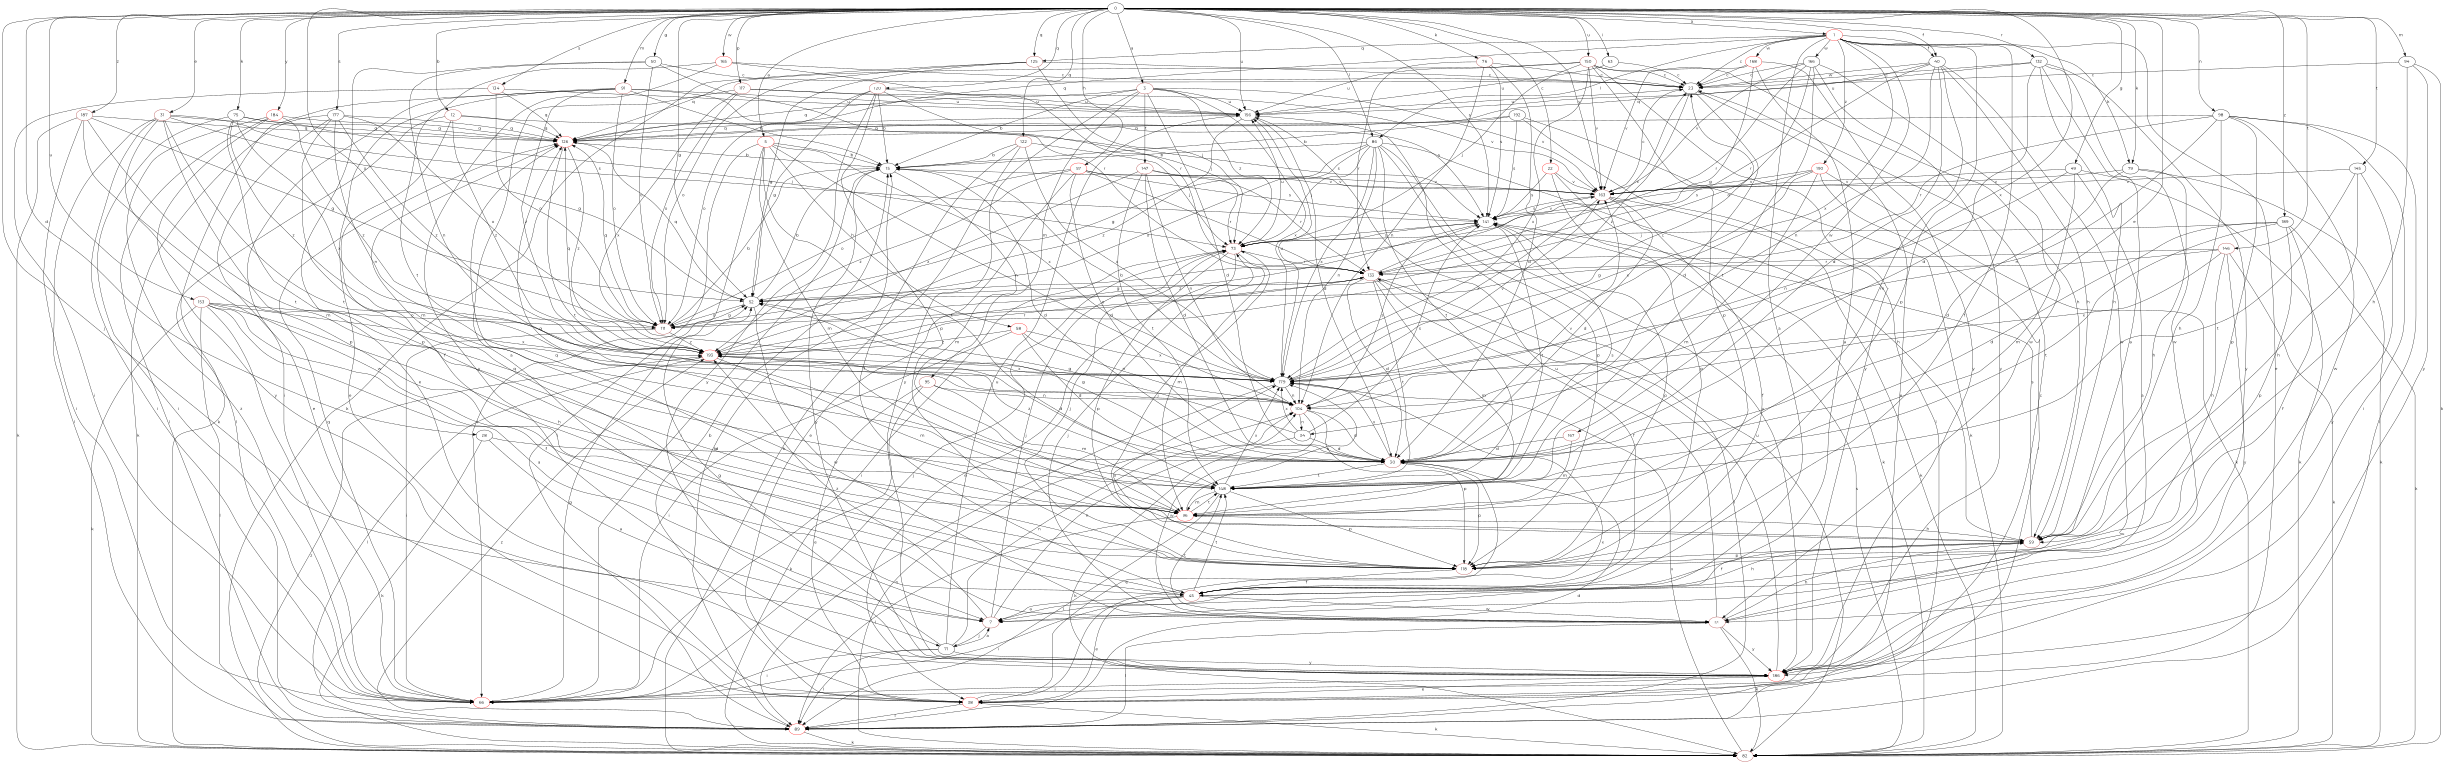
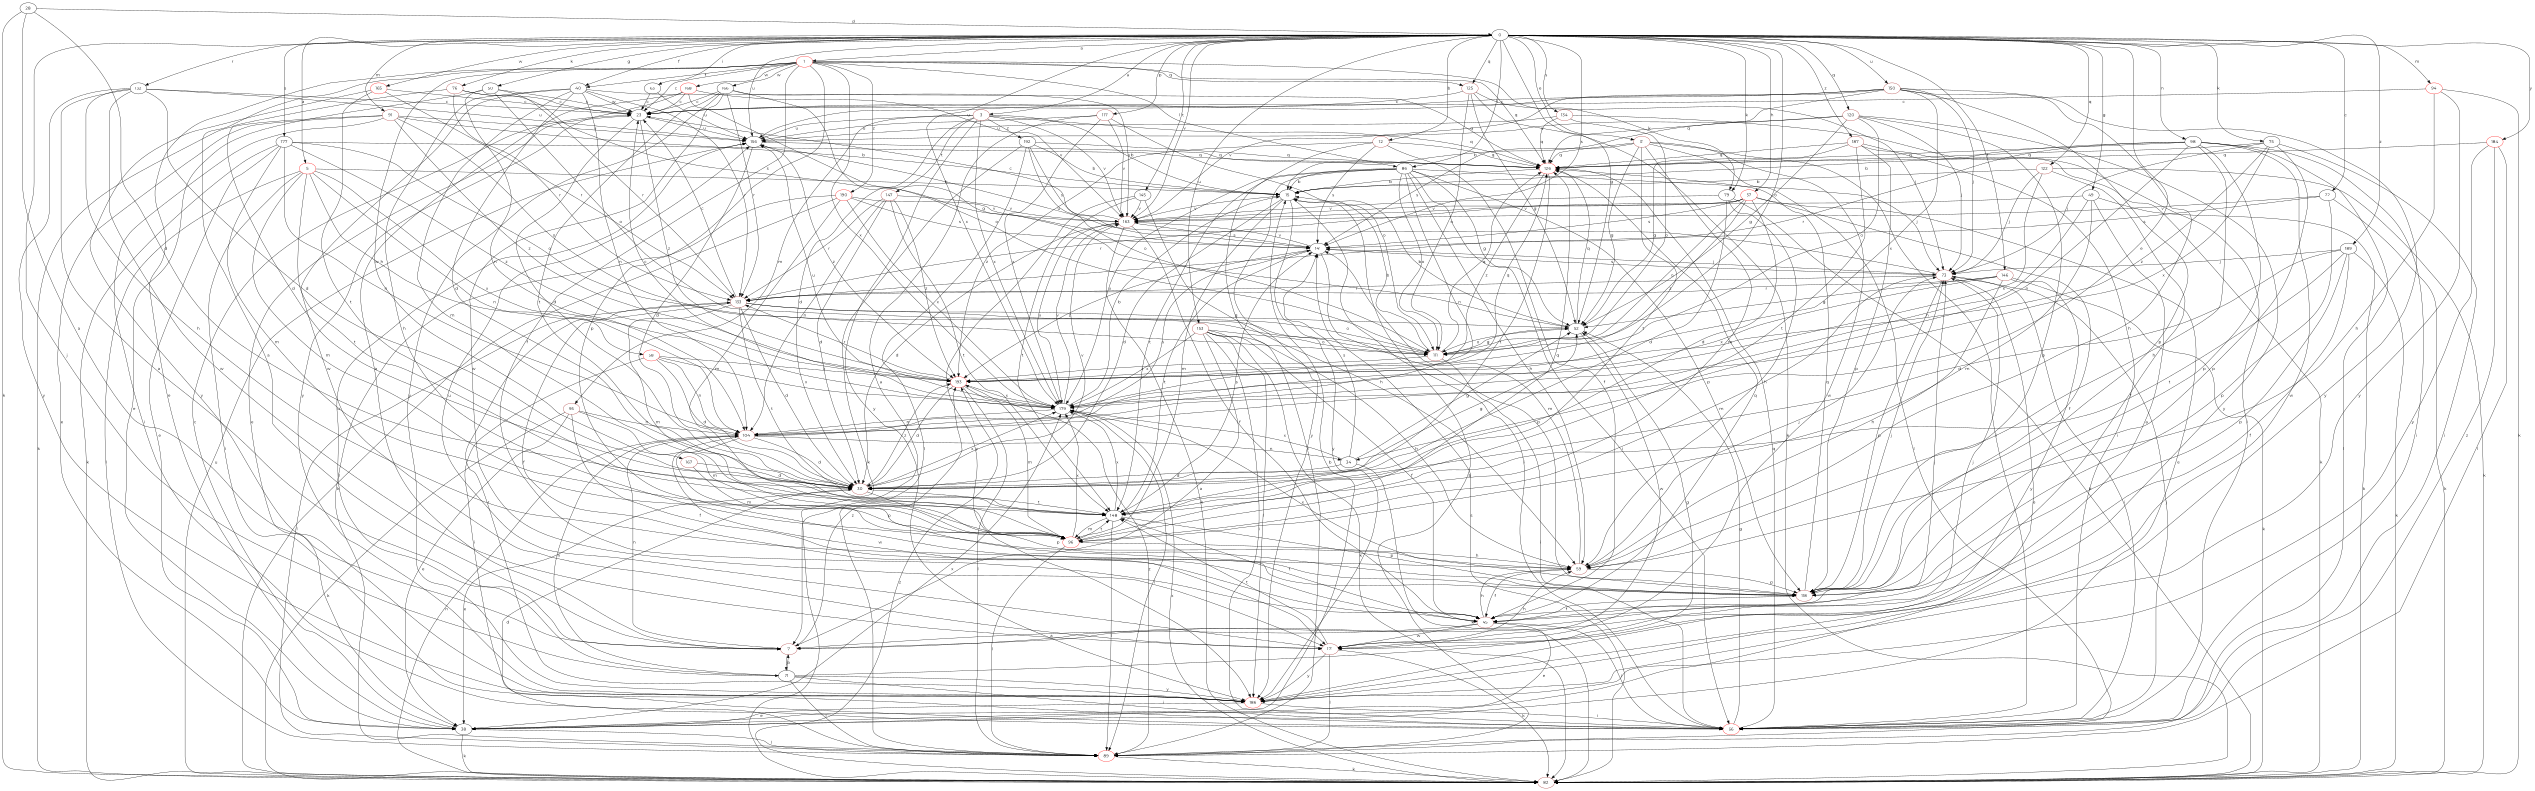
  strict digraph {
    fontname=Montserrat
    node [color=brown fontname=Montserrat]
    edge [fontname=Montserrat]
    0 [color=black]
    1 [color=red]
    3
    5 [color=red]
    12
-   22 [color=red]
+   22 [color=black]
    28 [color=black]
    31
    34 [color=black]
    40 [color=black]
    49 [color=black]
    50 [color=black]
    52 [color=black]
    57 [color=red]
    63 [color=black]
    71 [color=black]
    75 [color=black]
    76
    79 [color=black]
    86 [color=black]
    91
-   94 [color=black]
+   94 [color=red]
    98 [color=black]
    111
    117
    120
    122
    125
    132 [color=black]
    134
    n31 [color=black label=177]
    141 [color=black]
    145 [color=black]
    146
    150
    153
    156 [color=black]
    163
    165 [color=red]
    179 [color=black]
    184 [color=red]
    187
    189 [color=black]
    7
    23 [color=black]
-   38 [color=red]
+   38 [color=black]
    45
    118
    126 [color=red]
    166 [color=black]
    167
    168 [color=red]
    190 [color=red]
    15 [color=black]
    30
    95
    147
    186 [color=red]
    192 [color=black]
    58 [color=red]
    66 [color=red]
    89 [color=red]
    96 [color=red]
    104
    148 [color=black]
    193 [color=red]
    82
    171
    59
    133
    73
    0 -> 1 [label=a]
    0 -> 3 [label=a]
    0 -> 5 [label=a]
    0 -> 12 [label=b]
    0 -> 22 [label=c]
-   0 -> 28 [label=d]
+   28 -> 0 [label=d]
    0 -> 31 [label=e]
    0 -> 34 [label=e]
    0 -> 40 [label=f]
    0 -> 49 [label=g]
    0 -> 50 [label=g]
    0 -> 52 [label=g]
    0 -> 57 [label=h]
    0 -> 63 [label=i]
    0 -> 71 [label=j]
    0 -> 75 [label=k]
    0 -> 76 [label=k]
    0 -> 79 [label=k]
    0 -> 86 [label=l]
    0 -> 91 [label=m]
    0 -> 94 [label=m]
    0 -> 98 [label=n]
    0 -> 111 [label=o]
    0 -> 117 [label=p]
    0 -> 120 [label=q]
    0 -> 122 [label=q]
    0 -> 125 [label=q]
    0 -> 132 [label=r]
    0 -> 134 [label=s]
    0 -> n31 [label=s]
    0 -> 141 [label=s]
    0 -> 145 [label=t]
    0 -> 146 [label=t]
    0 -> 150 [label=u]
    0 -> 153 [label=u]
    0 -> 156 [label=u]
    0 -> 163 [label=v]
    0 -> 165 [label=w]
    0 -> 179 [label=x]
    0 -> 184 [label=y]
    0 -> 187 [label=z]
    0 -> 189 [label=z]
    1 -> 40 [label=f]
    1 -> 79 [label=k]
    1 -> 86 [label=l]
    1 -> 125 [label=q]
    1 -> 179 [label=x]
    1 -> 7 [label=a]
    1 -> 23 [label=c]
    1 -> 38 [label=e]
    1 -> 45 [label=f]
    1 -> 118 [label=p]
    1 -> 126 [label=q]
    1 -> 166 [label=w]
    1 -> 167 [label=w]
    1 -> 168 [label=w]
    1 -> 190 [label=z]
    3 -> 156 [label=u]
    3 -> 163 [label=v]
    3 -> 179 [label=x]
    3 -> 126 [label=q]
    3 -> 15 [label=b]
    3 -> 30 [label=d]
    3 -> 95 [label=m]
    3 -> 147 [label=t]
    3 -> 186 [label=y]
-   3 -> 73 [label=z]
+   3 -> 192 [label=z]
    5 -> 179 [label=x]
    5 -> 15 [label=b]
    5 -> 58 [label=h]
    5 -> 66 [label=i]
    5 -> 89 [label=l]
    5 -> 96 [label=m]
    5 -> 104 [label=n]
    5 -> 148 [label=t]
    12 -> 141 [label=s]
    12 -> 45 [label=f]
    12 -> 126 [label=q]
    12 -> 89 [label=l]
    12 -> 193 [label=z]
    22 -> 141 [label=s]
    22 -> 163 [label=v]
    22 -> 118 [label=p]
    22 -> 82 [label=k]
    28 -> 7 [label=a]
    28 -> 30 [label=d]
    28 -> 82 [label=k]
    31 -> 52 [label=g]
    31 -> 141 [label=s]
    31 -> 126 [label=q]
    31 -> 66 [label=i]
    31 -> 89 [label=l]
    31 -> 96 [label=m]
    31 -> 148 [label=t]
    31 -> 171 [label=w]
    34 -> 52 [label=g]
    34 -> 141 [label=s]
    34 -> 179 [label=x]
    34 -> 30 [label=d]
    34 -> 82 [label=k]
    40 -> 23 [label=w]
    40 -> 126 [label=q]
    40 -> 30 [label=d]
    40 -> 96 [label=m]
    40 -> 104 [label=n]
    40 -> 171 [label=w]
    40 -> 59 [label=h]
    40 -> 133 [label=r]
    49 -> 163 [label=v]
    49 -> 7 [label=a]
    49 -> 96 [label=m]
    49 -> 104 [label=n]
    49 -> 82 [label=k]
    50 -> 111 [label=o]
    50 -> 23 [label=c]
    50 -> 38 [label=e]
    50 -> 104 [label=n]
    50 -> 133 [label=r]
    52 -> 111 [label=o]
    52 -> 126 [label=q]
    52 -> 15 [label=b]
    52 -> 171 [label=w]
    57 -> 111 [label=o]
    57 -> 141 [label=s]
    57 -> 163 [label=v]
    57 -> 38 [label=e]
+   57 -> 45 [label=f]
    57 -> 30 [label=d]
    57 -> 193 [label=z]
    57 -> 133 [label=r]
    63 -> 156 [label=u]
    63 -> 23 [label=c]
    71 -> 52 [label=g]
    71 -> 156 [label=u]
    71 -> 7 [label=a]
    71 -> 186 [label=y]
    71 -> 66 [label=i]
    71 -> 89 [label=l]
    71 -> 104 [label=n]
    75 -> 179 [label=x]
    75 -> 118 [label=p]
    75 -> 126 [label=q]
    75 -> 66 [label=i]
    75 -> 193 [label=z]
    75 -> 73 [label=j]
    76 -> 141 [label=s]
    76 -> 23 [label=c]
    76 -> 30 [label=d]
-   76 -> 104 [label=n]
    76 -> 133 [label=r]
    79 -> 163 [label=v]
    79 -> 30 [label=d]
    79 -> 82 [label=k]
    79 -> 59 [label=h]
    86 -> 52 [label=g]
    86 -> 111 [label=o]
    86 -> 179 [label=x]
    86 -> 118 [label=p]
    86 -> 15 [label=b]
    86 -> 186 [label=y]
+   86 -> 66 [label=i]
    86 -> 104 [label=n]
    86 -> 148 [label=t]
    86 -> 59 [label=h]
    86 -> 73 [label=j]
    91 -> 111 [label=o]
-   91 -> 141 [label=s]
    91 -> 156 [label=u]
    91 -> 38 [label=e]
    91 -> 15 [label=b]
    91 -> 66 [label=i]
    91 -> 193 [label=z]
    91 -> 82 [label=k]
    94 -> 23 [label=c]
    94 -> 186 [label=y]
    94 -> 82 [label=k]
    94 -> 59 [label=h]
    98 -> 118 [label=p]
    98 -> 126 [label=q]
+   98 -> 15 [label=b]
    98 -> 66 [label=i]
    98 -> 89 [label=l]
    98 -> 104 [label=n]
    98 -> 171 [label=w]
    98 -> 59 [label=h]
    98 -> 133 [label=r]
    111 -> 52 [label=g]
    111 -> 126 [label=q]
    111 -> 15 [label=b]
    111 -> 66 [label=i]
    111 -> 193 [label=z]
    117 -> 111 [label=o]
    117 -> 156 [label=u]
    117 -> 163 [label=v]
    117 -> 179 [label=x]
    117 -> 7 [label=a]
    120 -> 52 [label=g]
    120 -> 111 [label=o]
    120 -> 156 [label=u]
    120 -> 118 [label=p]
    120 -> 15 [label=b]
    120 -> 186 [label=y]
    120 -> 73 [label=j]
    122 -> 179 [label=x]
    122 -> 45 [label=f]
    122 -> 15 [label=b]
    122 -> 82 [label=k]
    122 -> 73 [label=j]
    125 -> 52 [label=g]
    125 -> 111 [label=o]
    125 -> 23 [label=c]
    125 -> 82 [label=k]
    125 -> 73 [label=j]
    132 -> 156 [label=u]
    132 -> 7 [label=a]
    132 -> 23 [label=c]
    132 -> 30 [label=d]
    132 -> 186 [label=y]
    132 -> 171 [label=w]
    132 -> 59 [label=h]
    134 -> 111 [label=o]
    134 -> 156 [label=u]
    134 -> 126 [label=q]
    134 -> 66 [label=i]
    n31 -> 111 [label=o]
    n31 -> 38 [label=e]
    n31 -> 126 [label=q]
    n31 -> 96 [label=m]
    n31 -> 104 [label=n]
    n31 -> 193 [label=z]
    n31 -> 82 [label=k]
    141 -> 163 [label=v]
    141 -> 118 [label=p]
    141 -> 148 [label=t]
    141 -> 193 [label=z]
    141 -> 73 [label=j]
    145 -> 163 [label=v]
    145 -> 186 [label=y]
    145 -> 148 [label=t]
    145 -> 59 [label=h]
    146 -> 52 [label=g]
    146 -> 179 [label=x]
    146 -> 186 [label=y]
    146 -> 82 [label=k]
    146 -> 59 [label=h]
    146 -> 133 [label=r]
    150 -> 156 [label=u]
    150 -> 163 [label=v]
    150 -> 179 [label=x]
    150 -> 23 [label=c]
    150 -> 118 [label=p]
    150 -> 126 [label=q]
    150 -> 186 [label=y]
    150 -> 59 [label=h]
    150 -> 73 [label=j]
    153 -> 111 [label=o]
    153 -> 179 [label=x]
    153 -> 7 [label=a]
    153 -> 45 [label=f]
    153 -> 66 [label=i]
-   153 -> 89 [label=l]
+   153 -> 186 [label=l]
    153 -> 82 [label=k]
    153 -> 59 [label=h]
    156 -> 126 [label=q]
    156 -> 30 [label=d]
    156 -> 193 [label=z]
    163 -> 141 [label=s]
    163 -> 179 [label=x]
    163 -> 23 [label=c]
    163 -> 45 [label=f]
    163 -> 30 [label=d]
    163 -> 82 [label=k]
    165 -> 23 [label=c]
    165 -> 186 [label=y]
    165 -> 148 [label=t]
    165 -> 133 [label=r]
    179 -> 156 [label=u]
    179 -> 163 [label=v]
    179 -> 23 [label=c]
    179 -> 15 [label=b]
    179 -> 89 [label=l]
    179 -> 104 [label=n]
    184 -> 126 [label=q]
    184 -> 186 [label=y]
    184 -> 66 [label=z]
    184 -> 89 [label=l]
-   184 -> 193 [label=z]
    187 -> 52 [label=g]
    187 -> 118 [label=p]
    187 -> 126 [label=q]
    187 -> 66 [label=i]
    187 -> 148 [label=t]
    187 -> 82 [label=k]
    189 -> 45 [label=f]
    189 -> 118 [label=p]
    189 -> 30 [label=d]
    189 -> 148 [label=t]
    189 -> 82 [label=k]
    189 -> 73 [label=j]
    7 -> 71 [label=j]
    7 -> 104 [label=n]
    7 -> 193 [label=z]
    7 -> 73 [label=j]
    23 -> 156 [label=u]
    23 -> 38 [label=e]
    23 -> 30 [label=d]
    23 -> 193 [label=z]
    38 -> 179 [label=x]
    38 -> 23 [label=c]
    38 -> 15 [label=b]
    38 -> 89 [label=l]
    38 -> 82 [label=k]
    45 -> 7 [label=a]
    45 -> 38 [label=e]
    45 -> 126 [label=q]
    45 -> 66 [label=i]
    45 -> 148 [label=t]
    45 -> 171 [label=w]
    45 -> 59 [label=h]
    118 -> 179 [label=x]
    118 -> 45 [label=f]
    118 -> 126 [label=q]
    118 -> 73 [label=j]
    126 -> 15 [label=b]
    126 -> 148 [label=t]
    126 -> 193 [label=z]
    166 -> 111 [label=o]
    166 -> 163 [label=v]
    166 -> 23 [label=c]
    166 -> 186 [label=y]
    166 -> 148 [label=t]
    166 -> 171 [label=w]
    166 -> 133 [label=r]
    167 -> 30 [label=d]
    167 -> 96 [label=m]
    168 -> 52 [label=g]
    168 -> 163 [label=v]
    168 -> 7 [label=a]
    168 -> 23 [label=c]
    168 -> 186 [label=y]
    190 -> 141 [label=s]
    190 -> 163 [label=v]
    190 -> 179 [label=x]
    190 -> 89 [label=l]
    190 -> 96 [label=m]
    190 -> 82 [label=k]
    15 -> 163 [label=v]
    15 -> 30 [label=d]
    15 -> 186 [label=y]
    15 -> 66 [label=i]
    15 -> 96 [label=m]
    30 -> 52 [label=g]
    30 -> 163 [label=v]
    30 -> 179 [label=x]
    30 -> 38 [label=e]
    30 -> 118 [label=p]
    30 -> 148 [label=t]
    30 -> 193 [label=z]
    95 -> 38 [label=e]
+   95 -> 45 [label=f]
    95 -> 96 [label=m]
    95 -> 104 [label=n]
    95 -> 82 [label=k]
    147 -> 163 [label=v]
    147 -> 30 [label=d]
    147 -> 104 [label=n]
    147 -> 148 [label=t]
    147 -> 193 [label=z]
    147 -> 133 [label=r]
    186 -> 38 [label=e]
    186 -> 66 [label=i]
    186 -> 133 [label=r]
+   192 -> 111 [label=o]
    192 -> 141 [label=s]
    192 -> 126 [label=q]
    192 -> 15 [label=b]
    192 -> 89 [label=l]
    192 -> 82 [label=k]
    58 -> 179 [label=x]
    58 -> 30 [label=d]
    58 -> 66 [label=i]
    58 -> 104 [label=n]
    58 -> 193 [label=z]
    66 -> 52 [label=g]
    66 -> 126 [label=q]
    66 -> 73 [label=j]
    89 -> 15 [label=b]
    89 -> 30 [label=d]
    89 -> 193 [label=z]
    89 -> 82 [label=k]
    96 -> 179 [label=x]
    96 -> 126 [label=q]
    96 -> 89 [label=l]
    96 -> 148 [label=t]
    96 -> 59 [label=h]
    104 -> 34 [label=n]
    104 -> 141 [label=s]
    104 -> 118 [label=p]
    104 -> 30 [label=d]
    104 -> 171 [label=w]
    148 -> 141 [label=s]
    148 -> 179 [label=x]
    148 -> 118 [label=p]
    148 -> 89 [label=l]
    148 -> 96 [label=m]
    193 -> 179 [label=x]
    193 -> 126 [label=q]
    193 -> 30 [label=d]
    193 -> 89 [label=l]
    193 -> 96 [label=m]
    193 -> 133 [label=r]
    82 -> 141 [label=s]
    82 -> 156 [label=u]
    82 -> 179 [label=x]
    82 -> 104 [label=n]
    82 -> 193 [label=z]
    171 -> 156 [label=u]
    171 -> 186 [label=y]
    171 -> 89 [label=l]
    171 -> 148 [label=t]
    171 -> 82 [label=k]
    171 -> 59 [label=h]
    171 -> 73 [label=j]
-   59 -> 141 [label=s]
+   59 -> 141 [label=m]
    59 -> 45 [label=f]
    59 -> 118 [label=p]
    59 -> 73 [label=j]
    133 -> 52 [label=g]
    133 -> 111 [label=o]
    133 -> 23 [label=c]
    133 -> 45 [label=f]
    133 -> 30 [label=d]
    133 -> 89 [label=l]
    133 -> 96 [label=m]
    133 -> 148 [label=t]
    73 -> 141 [label=s]
    73 -> 156 [label=u]
    73 -> 38 [label=e]
    73 -> 118 [label=p]
    73 -> 66 [label=i]
    73 -> 96 [label=m]
    73 -> 133 [label=r]
  }
